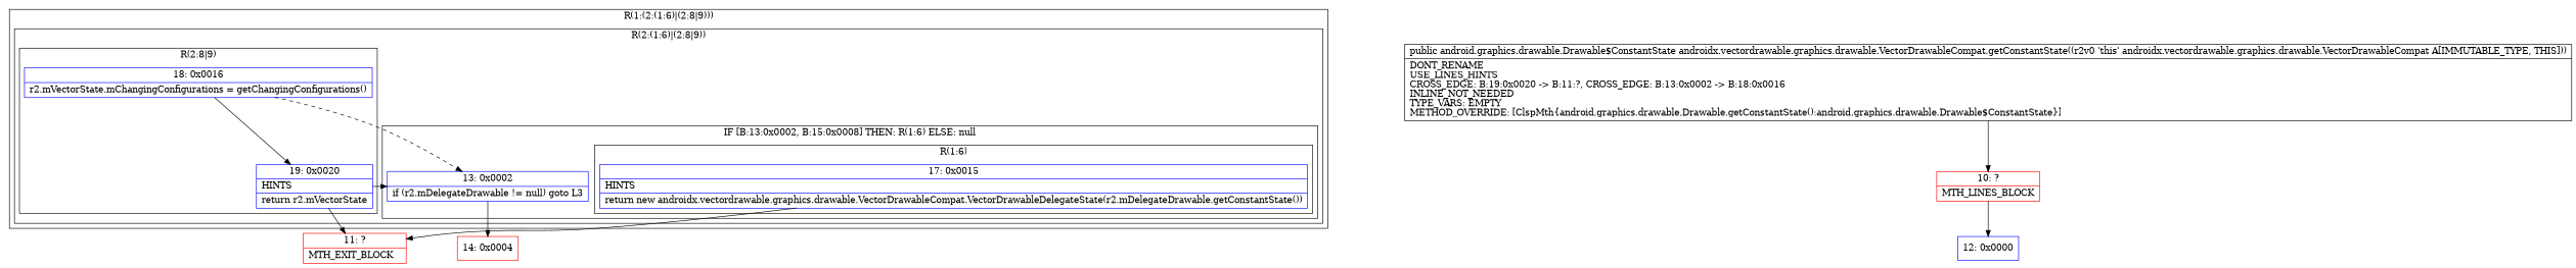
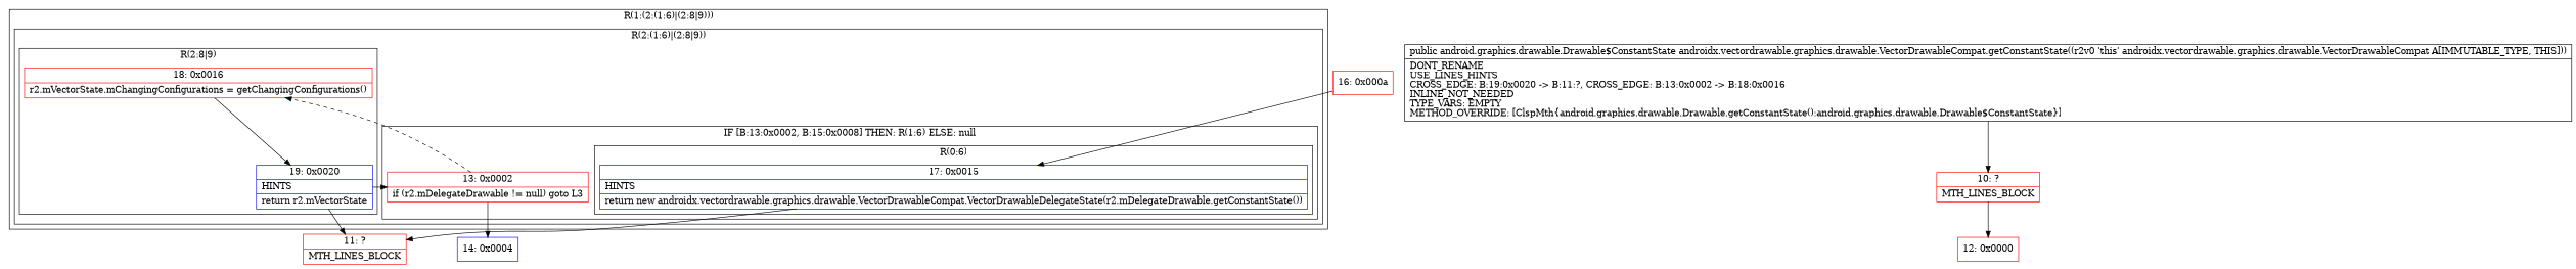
  digraph {
    node [color=red shape=record]
    n1 [color=blue label="{17\:\ 0x0015|HINTS\l|return new androidx.vectordrawable.graphics.drawable.VectorDrawableCompat.VectorDrawableDelegateState(r2.mDelegateDrawable.getConstantState())\l}"]
-   n2 [color=blue label="{13\:\ 0x0002|if (r2.mDelegateDrawable != null) goto L3\l}"]
-   n3 [color=blue label="{18\:\ 0x0016|r2.mVectorState.mChangingConfigurations = getChangingConfigurations()\l}"]
+   n2 [label="{13\:\ 0x0002|if (r2.mDelegateDrawable != null) goto L3\l}"]
+   n3 [label="{18\:\ 0x0016|r2.mVectorState.mChangingConfigurations = getChangingConfigurations()\l}"]
    n4 [color=blue label="{19\:\ 0x0020|HINTS\l|return r2.mVectorState\l}"]
-   n5 [label="{11\:\ ?|MTH_EXIT_BLOCK\l}"]
-   n6 [label="{14\:\ 0x0004}"]
+   n5 [label="{11\:\ ?|MTH_LINES_BLOCK\l}"]
+   n6 [color=blue label="{14\:\ 0x0004}"]
+   n7 [label="{16\:\ 0x000a}"]
    n8 [label="{10\:\ ?|MTH_LINES_BLOCK\l}"]
-   n9 [color=blue label="{12\:\ 0x0000}"]
+   n9 [label="{12\:\ 0x0000}"]
    n10 [label="{public android.graphics.drawable.Drawable$ConstantState androidx.vectordrawable.graphics.drawable.VectorDrawableCompat.getConstantState((r2v0 'this' androidx.vectordrawable.graphics.drawable.VectorDrawableCompat A[IMMUTABLE_TYPE, THIS]))  | DONT_RENAME\lUSE_LINES_HINTS\lCROSS_EDGE: B:19:0x0020 \-\> B:11:?, CROSS_EDGE: B:13:0x0002 \-\> B:18:0x0016\lINLINE_NOT_NEEDED\lTYPE_VARS: EMPTY\lMETHOD_OVERRIDE: [ClspMth\{android.graphics.drawable.Drawable.getConstantState():android.graphics.drawable.Drawable$ConstantState\}]\l}" color=""]
    subgraph cluster_1 {
      label="R(1:(2:(1:6)|(2:8|9)))"
      subgraph cluster_2 {
        label="R(2:(1:6)|(2:8|9))"
        subgraph cluster_3 {
          label="IF [B:13:0x0002, B:15:0x0008] THEN: R(1:6) ELSE: null"
          n2
          subgraph cluster_4 {
-           label="R(1:6)"
+           label="R(0:6)"
            n1
          }
        }
        subgraph cluster_5 {
          label="R(2:8|9)"
          n3
          n4
        }
      }
    }
    n1 -> n5
-   n3 -> n2 [style=dashed]
+   n2 -> n3 [style=dashed]
    n2 -> n6
    n3 -> n4
    n4 -> n2
    n4 -> n5
+   n7 -> n1
    n8 -> n9
    n10 -> n8
  }
